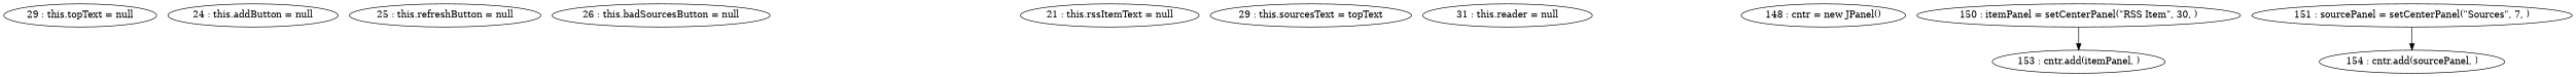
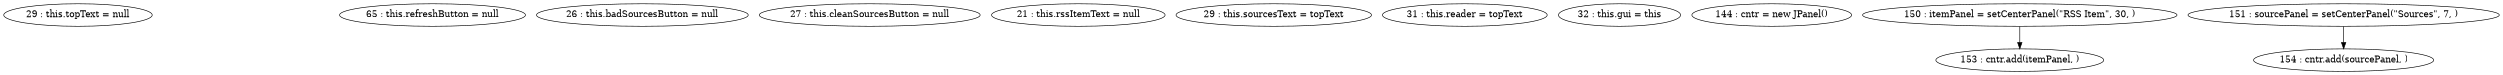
  digraph {
    n1 [label="29 : this.topText = null"]
-   "24 : this.addButton = null"
-   "25 : this.refreshButton = null"
+   "25 : this.refreshButton = null" [label="65 : this.refreshButton = null"]
    "26 : this.badSourcesButton = null"
+   "27 : this.cleanSourcesButton = null"
    n6 [label="21 : this.rssItemText = null"]
    n7 [label="29 : this.sourcesText = topText"]
-   "31 : this.reader = null"
-   "148 : cntr = new JPanel()"
+   "31 : this.reader = null" [label="31 : this.reader = topText"]
+   "32 : this.gui = this"
+   "148 : cntr = new JPanel()" [label="144 : cntr = new JPanel()"]
    "150 : itemPanel = setCenterPanel(\"RSS Item\", 30, )"
    "153 : cntr.add(itemPanel, )"
    "151 : sourcePanel = setCenterPanel(\"Sources\", 7, )"
    "154 : cntr.add(sourcePanel, )"
    "150 : itemPanel = setCenterPanel(\"RSS Item\", 30, )" -> "153 : cntr.add(itemPanel, )"
    "151 : sourcePanel = setCenterPanel(\"Sources\", 7, )" -> "154 : cntr.add(sourcePanel, )"
  }
